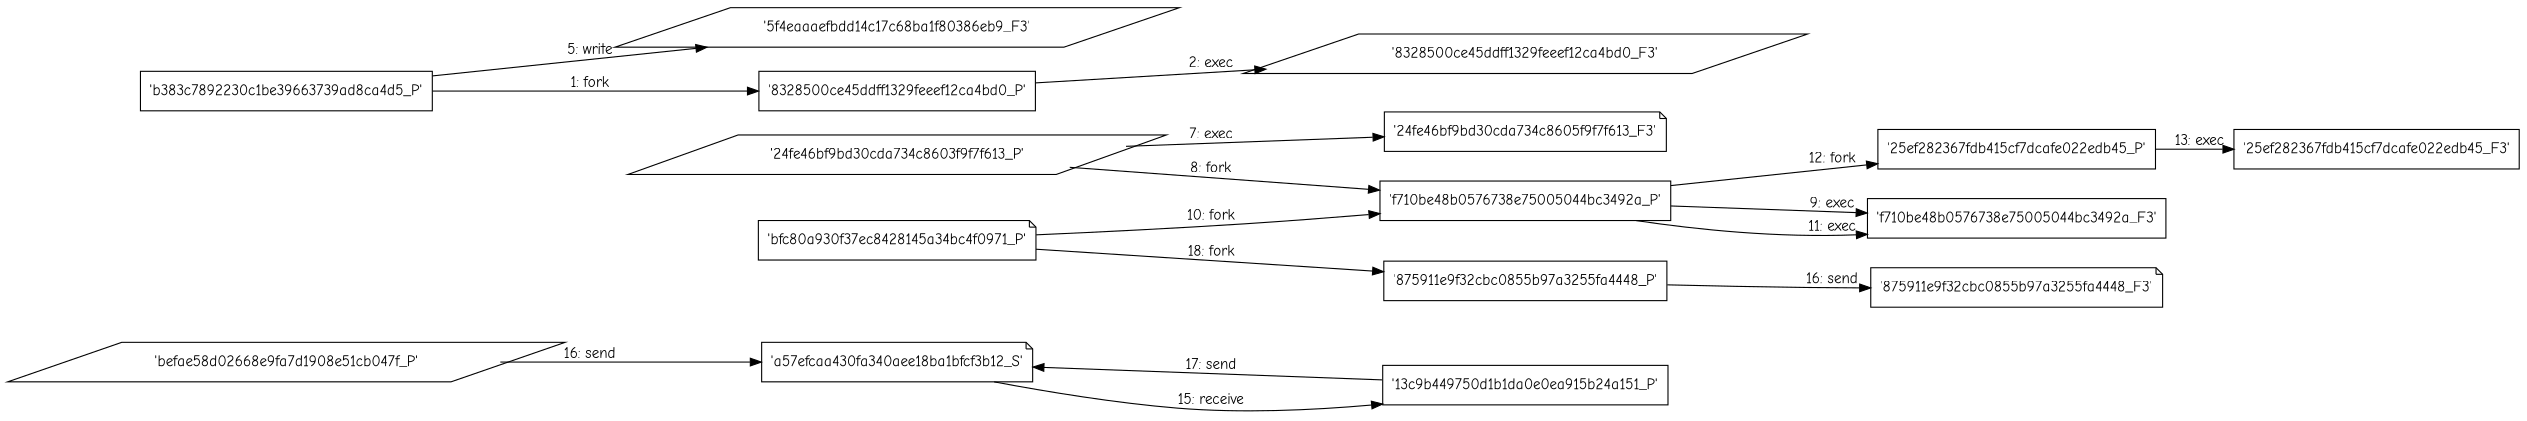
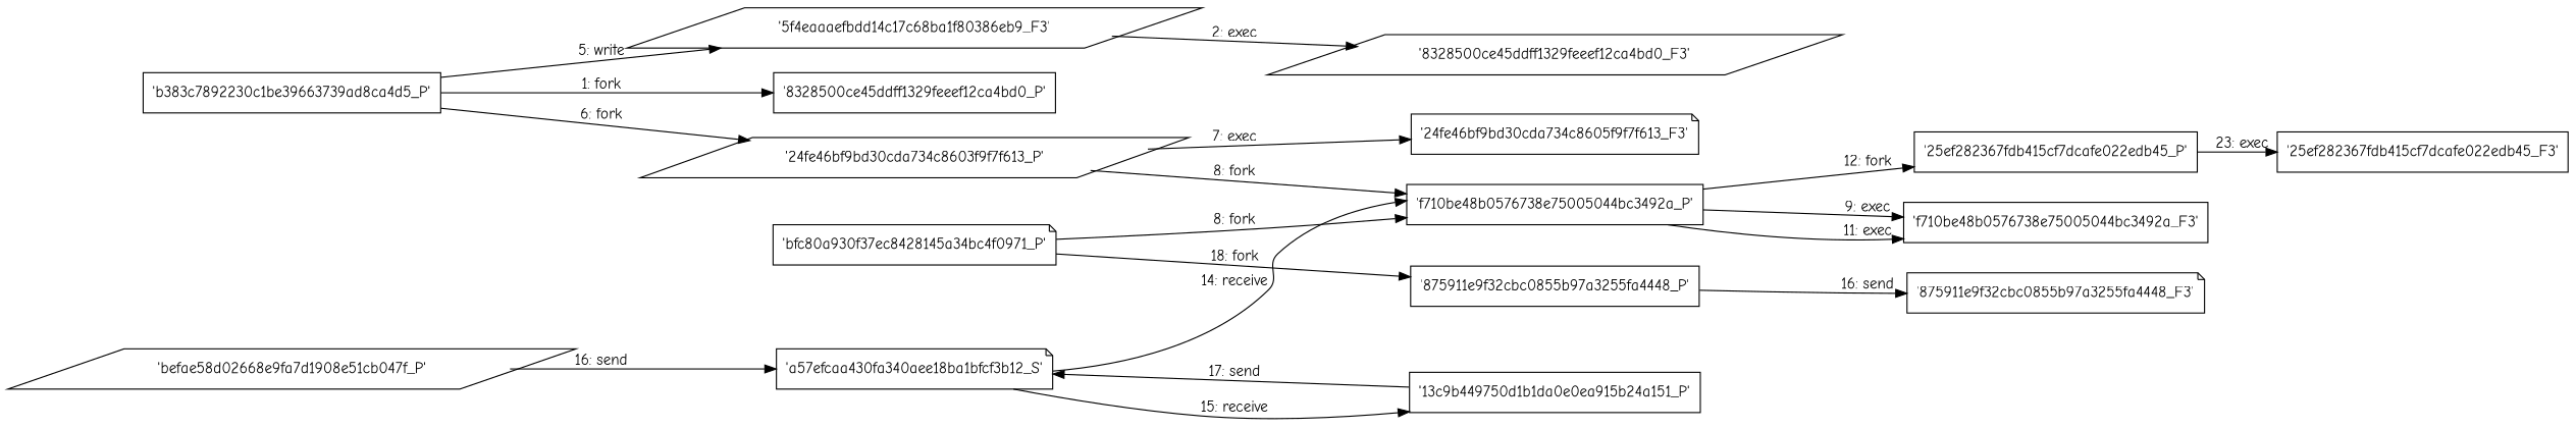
  digraph {
    engine=neato
    fixedsize=false
    fontname="Comic Neue"
    fontsize=10
    nodesep=0.3
    rankdir=LR
    ranksep=0
    splines=true
    node [fontname="Comic Neue" node_type=Process shape=box]
    edge [fontname="Comic Neue"]
    "'b383c7892230c1be39663739ad8ca4d5_P'"
    "'8328500ce45ddff1329feeef12ca4bd0_P'"
    "'5f4eaaaefbdd14c17c68ba1f80386eb9_F3'" [node_type=file shape=parallelogram]
    n4 [label="'24fe46bf9bd30cda734c8603f9f7f613_P'" shape=parallelogram]
    "'8328500ce45ddff1329feeef12ca4bd0_F3'" [node_type=File shape=parallelogram]
    "'24fe46bf9bd30cda734c8605f9f7f613_F3'" [node_type=File shape=note]
    "'f710be48b0576738e75005044bc3492a_P'"
    "'f710be48b0576738e75005044bc3492a_F3'" [node_type=File]
    "'25ef282367fdb415cf7dcafe022edb45_P'"
    "'25ef282367fdb415cf7dcafe022edb45_F3'" [node_type=File]
    "'bfc80a930f37ec8428145a34bc4f0971_P'" [shape=note]
    "'875911e9f32cbc0855b97a3255fa4448_P'"
    "'875911e9f32cbc0855b97a3255fa4448_F3'" [node_type=File shape=note]
    "'a57efcaa430fa340aee18ba1bfcf3b12_S'" [node_type=Socket shape=note]
    "'13c9b449750d1b1da0e0ea915b24a151_P'"
    "'befae58d02668e9fa7d1908e51cb047f_P'" [shape=parallelogram]
    "'b383c7892230c1be39663739ad8ca4d5_P'" -> "'8328500ce45ddff1329feeef12ca4bd0_P'" [label="1: fork"]
    "'b383c7892230c1be39663739ad8ca4d5_P'" -> "'5f4eaaaefbdd14c17c68ba1f80386eb9_F3'" [label="5: write"]
-   "'8328500ce45ddff1329feeef12ca4bd0_P'" -> "'8328500ce45ddff1329feeef12ca4bd0_F3'" [label="2: exec"]
+   "'b383c7892230c1be39663739ad8ca4d5_P'" -> n4 [label="6: fork"]
+   "'5f4eaaaefbdd14c17c68ba1f80386eb9_F3'" -> "'8328500ce45ddff1329feeef12ca4bd0_F3'" [label="2: exec"]
    n4 -> "'24fe46bf9bd30cda734c8605f9f7f613_F3'" [label="7: exec"]
    n4 -> "'f710be48b0576738e75005044bc3492a_P'" [label="8: fork"]
    "'f710be48b0576738e75005044bc3492a_P'" -> "'f710be48b0576738e75005044bc3492a_F3'" [label="9: exec"]
    "'f710be48b0576738e75005044bc3492a_P'" -> "'f710be48b0576738e75005044bc3492a_F3'" [label="11: exec"]
    "'f710be48b0576738e75005044bc3492a_P'" -> "'25ef282367fdb415cf7dcafe022edb45_P'" [label="12: fork"]
-   "'25ef282367fdb415cf7dcafe022edb45_P'" -> "'25ef282367fdb415cf7dcafe022edb45_F3'" [label="13: exec"]
-   "'bfc80a930f37ec8428145a34bc4f0971_P'" -> "'f710be48b0576738e75005044bc3492a_P'" [label="10: fork"]
+   "'25ef282367fdb415cf7dcafe022edb45_P'" -> "'25ef282367fdb415cf7dcafe022edb45_F3'" [label="23: exec"]
+   "'bfc80a930f37ec8428145a34bc4f0971_P'" -> "'f710be48b0576738e75005044bc3492a_P'" [label="8: fork"]
    "'bfc80a930f37ec8428145a34bc4f0971_P'" -> "'875911e9f32cbc0855b97a3255fa4448_P'" [label="18: fork"]
    "'875911e9f32cbc0855b97a3255fa4448_P'" -> "'875911e9f32cbc0855b97a3255fa4448_F3'" [label="16: send"]
+   "'a57efcaa430fa340aee18ba1bfcf3b12_S'" -> "'f710be48b0576738e75005044bc3492a_P'" [label="14: receive"]
    "'a57efcaa430fa340aee18ba1bfcf3b12_S'" -> "'13c9b449750d1b1da0e0ea915b24a151_P'" [label="15: receive"]
    "'13c9b449750d1b1da0e0ea915b24a151_P'" -> "'a57efcaa430fa340aee18ba1bfcf3b12_S'" [label="17: send"]
    "'befae58d02668e9fa7d1908e51cb047f_P'" -> "'a57efcaa430fa340aee18ba1bfcf3b12_S'" [label="16: send"]
  }
